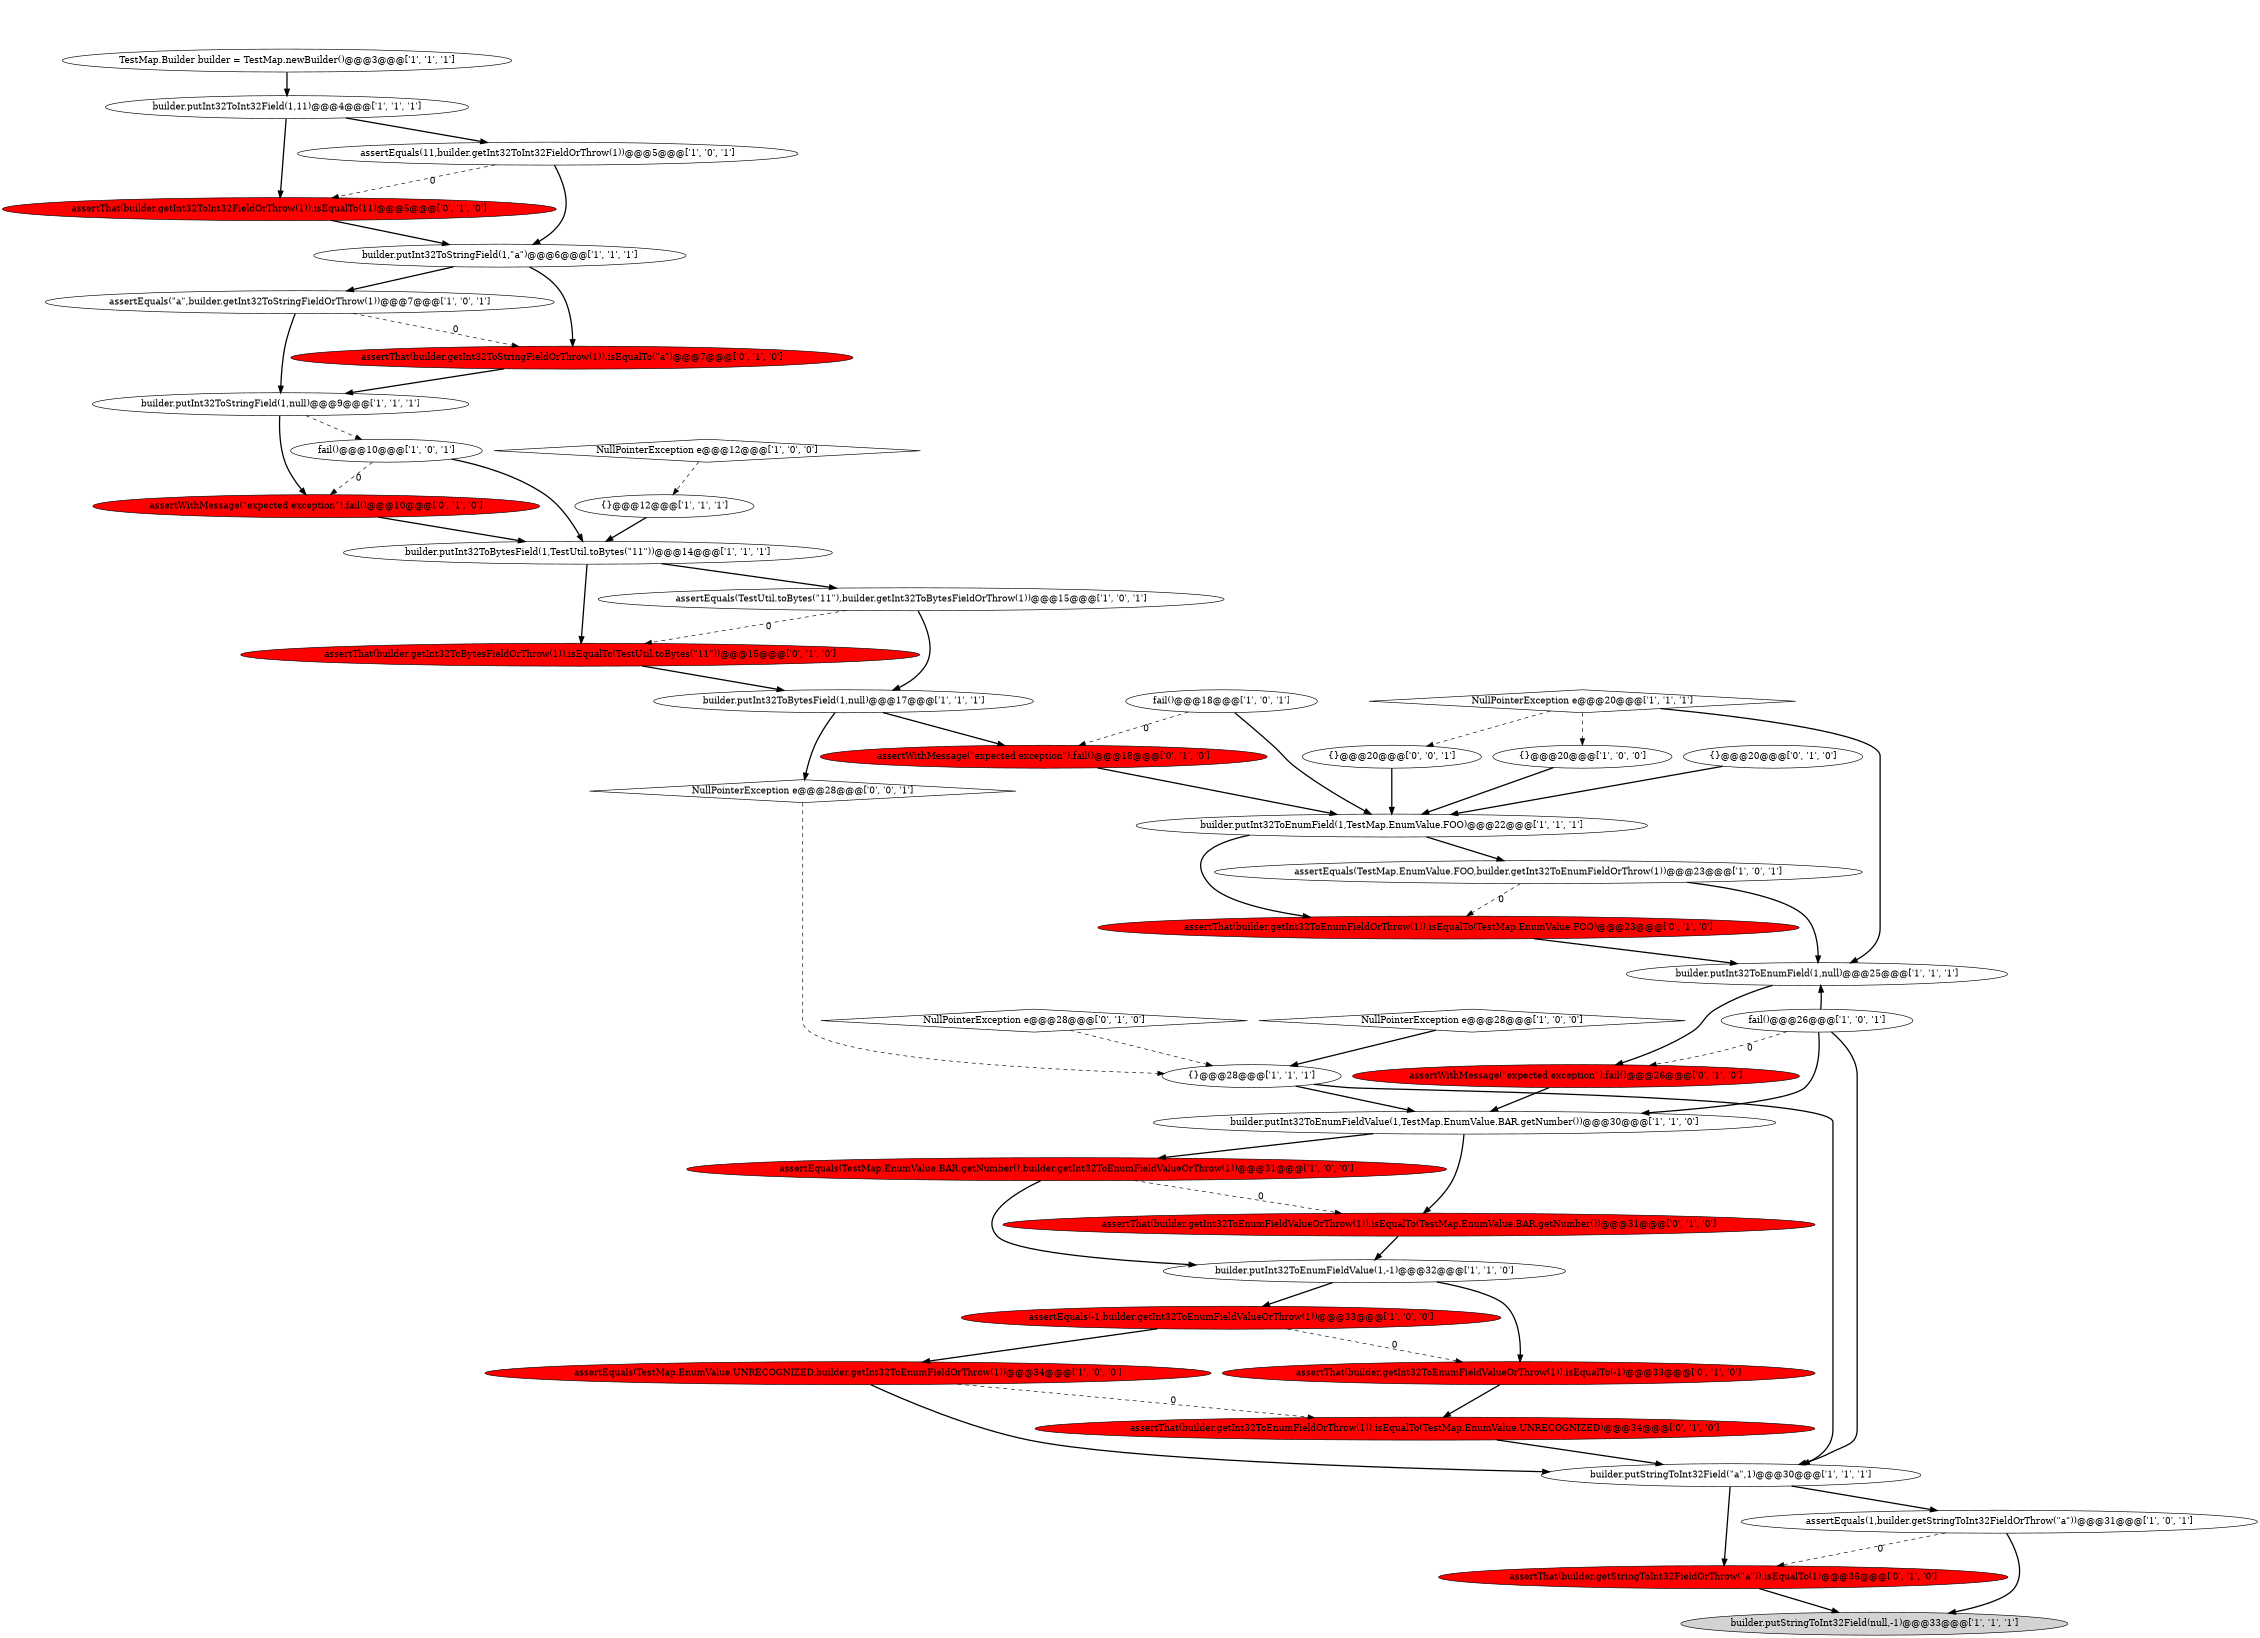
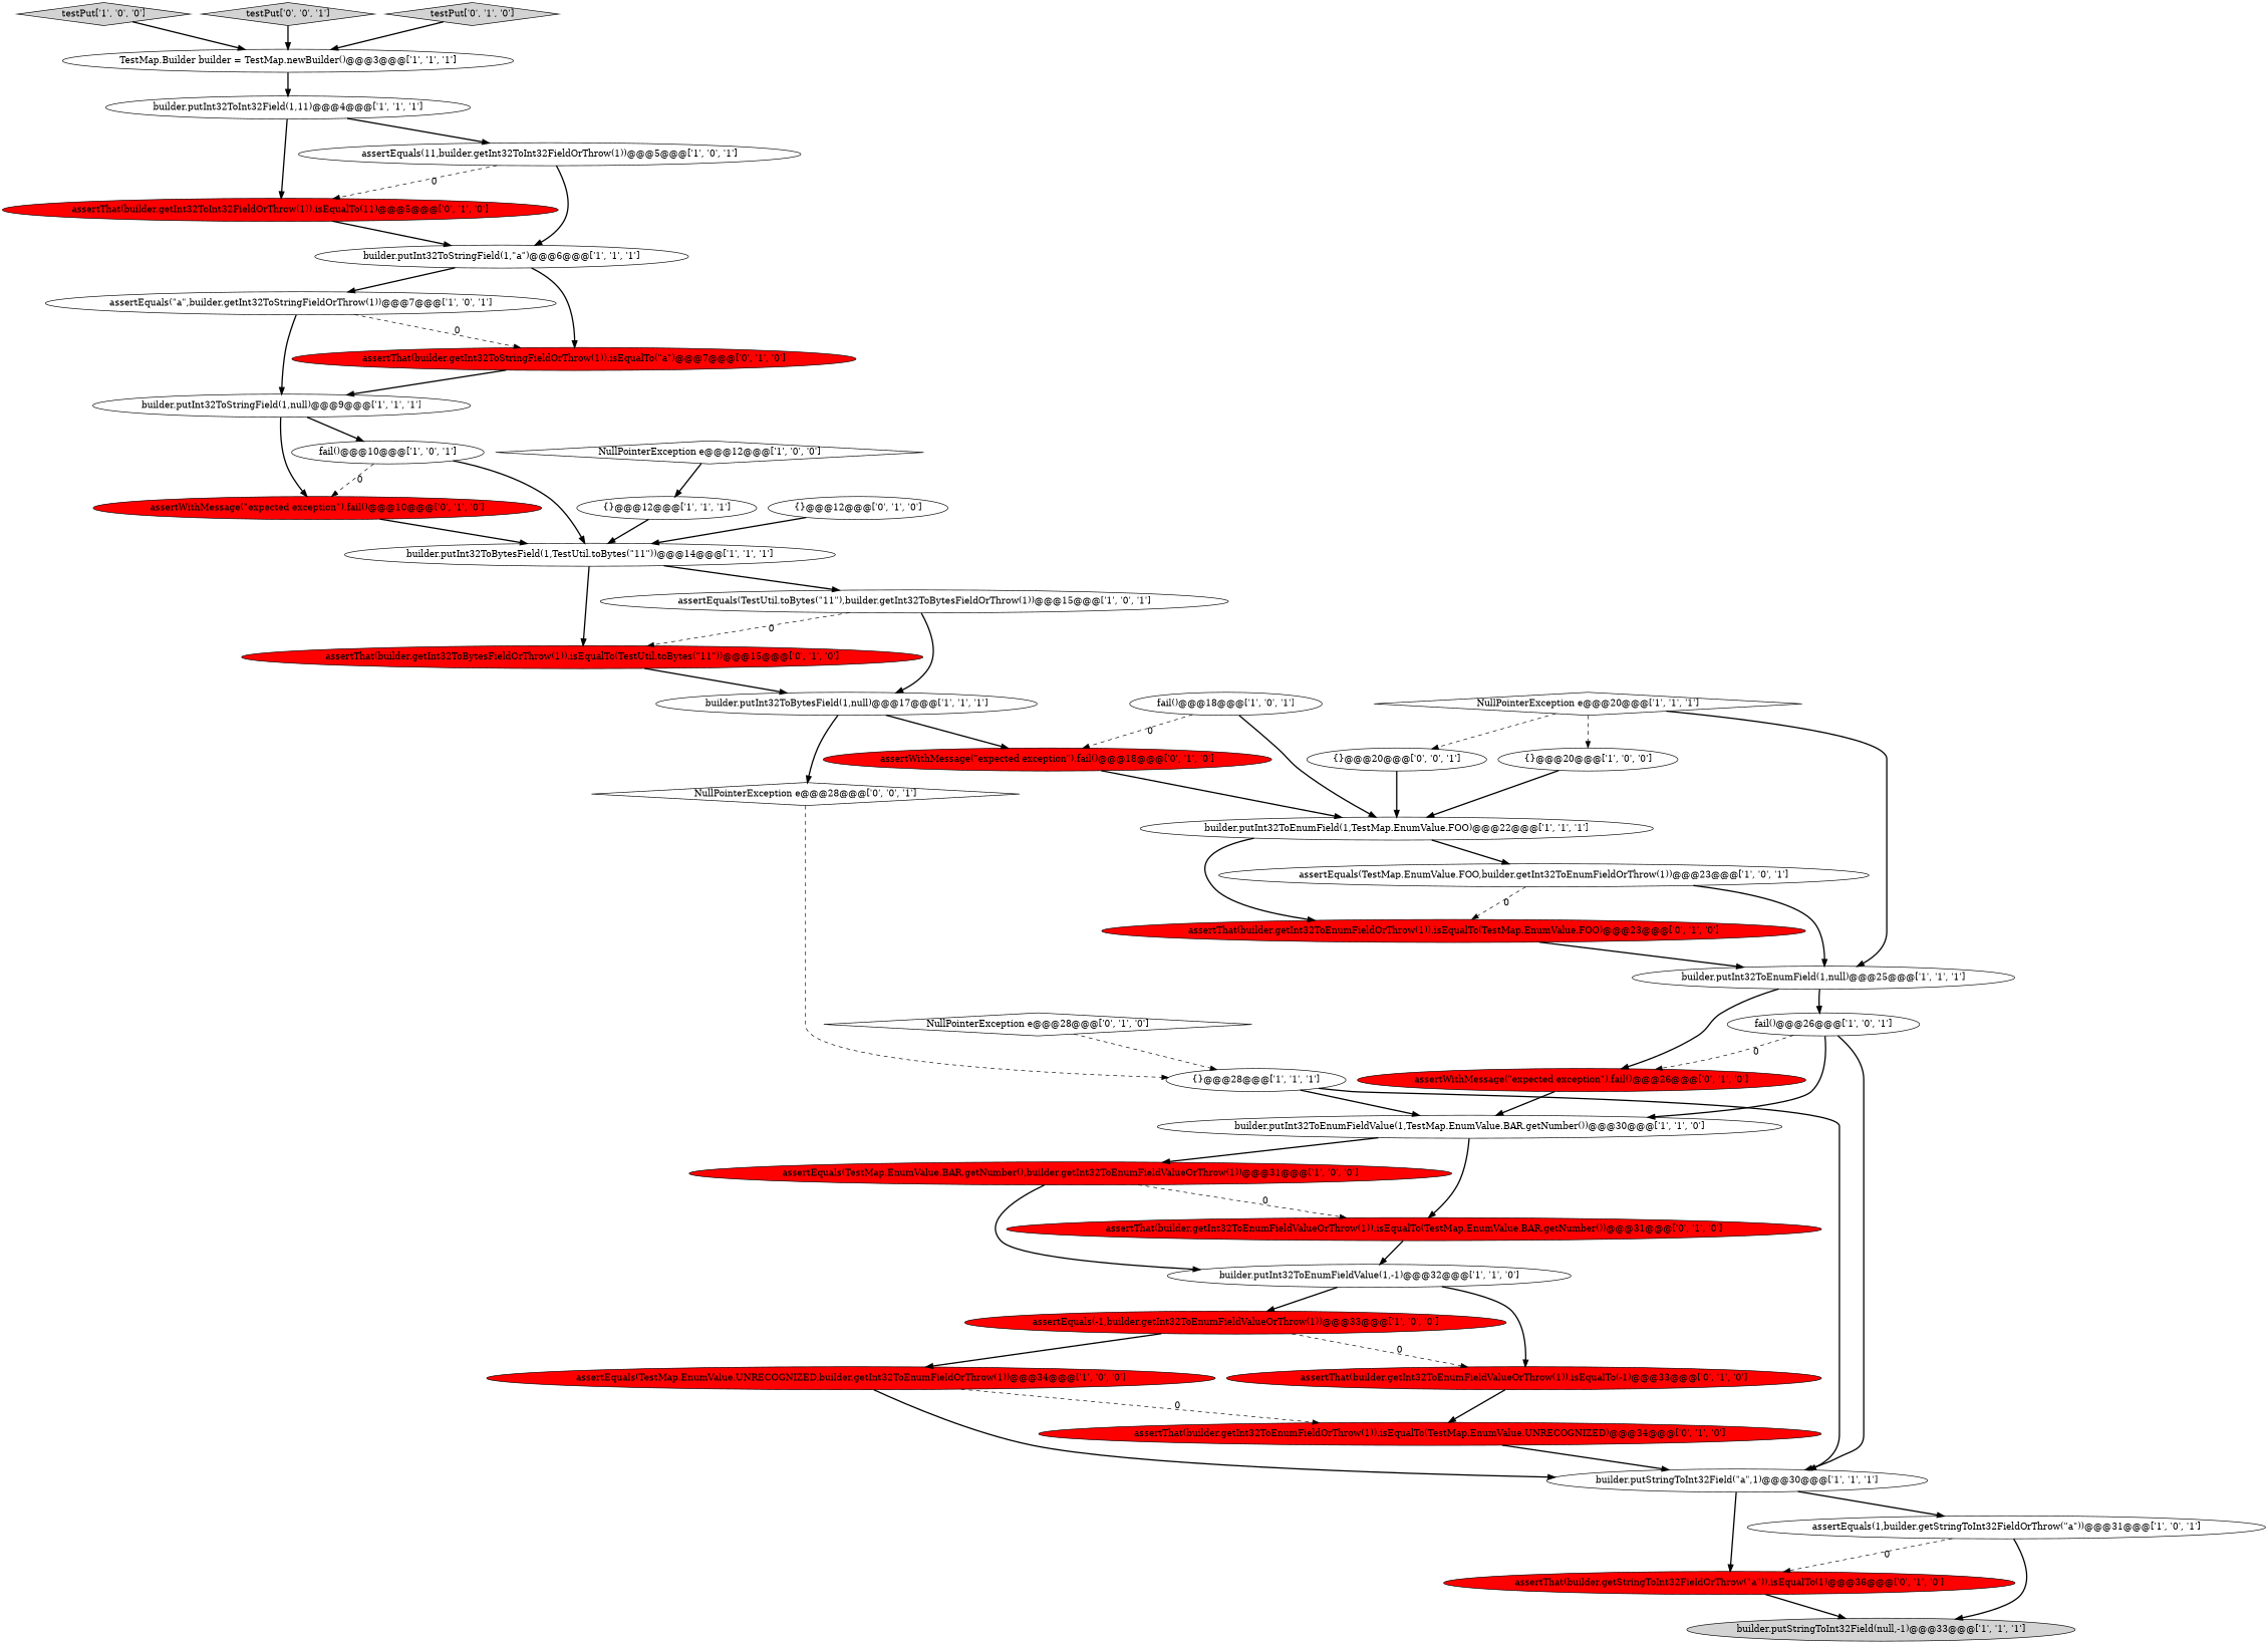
  digraph {
    node [fillcolor=white shape=ellipse style=filled]
    edge [style=bold]
    n1 [label="builder.putInt32ToBytesField(1,null)@@@17@@@['1', '1', '1']"]
    n2 [fillcolor=red label="assertWithMessage(\"expected exception\").fail()@@@18@@@['0', '1', '0']"]
    n3 [label="NullPointerException e@@@28@@@['0', '0', '1']" shape=diamond]
    n4 [label="fail()@@@18@@@['1', '0', '1']"]
    n5 [label="builder.putInt32ToEnumField(1,TestMap.EnumValue.FOO)@@@22@@@['1', '1', '1']"]
    n6 [fillcolor=red label="assertWithMessage(\"expected exception\").fail()@@@10@@@['0', '1', '0']"]
    n7 [label="builder.putInt32ToBytesField(1,TestUtil.toBytes(\"11\"))@@@14@@@['1', '1', '1']"]
    n8 [fillcolor=red label="assertThat(builder.getInt32ToBytesFieldOrThrow(1)).isEqualTo(TestUtil.toBytes(\"11\"))@@@15@@@['0', '1', '0']"]
    n9 [label="assertEquals(TestUtil.toBytes(\"11\"),builder.getInt32ToBytesFieldOrThrow(1))@@@15@@@['1', '0', '1']"]
+   n10 [fillcolor=lightgray label="testPut['1', '0', '0']" shape=diamond]
    n11 [label="TestMap.Builder builder = TestMap.newBuilder()@@@3@@@['1', '1', '1']"]
    n12 [label="builder.putInt32ToInt32Field(1,11)@@@4@@@['1', '1', '1']"]
    n13 [fillcolor=red label="assertEquals(TestMap.EnumValue.UNRECOGNIZED,builder.getInt32ToEnumFieldOrThrow(1))@@@34@@@['1', '0', '0']"]
    n14 [fillcolor=red label="assertThat(builder.getInt32ToEnumFieldOrThrow(1)).isEqualTo(TestMap.EnumValue.UNRECOGNIZED)@@@34@@@['0', '1', '0']"]
    n15 [label="builder.putStringToInt32Field(\"a\",1)@@@30@@@['1', '1', '1']"]
    n16 [fillcolor=red label="assertThat(builder.getStringToInt32FieldOrThrow(\"a\")).isEqualTo(1)@@@36@@@['0', '1', '0']"]
    n17 [label="assertEquals(1,builder.getStringToInt32FieldOrThrow(\"a\"))@@@31@@@['1', '0', '1']"]
    n18 [fillcolor=red label="assertEquals(TestMap.EnumValue.BAR.getNumber(),builder.getInt32ToEnumFieldValueOrThrow(1))@@@31@@@['1', '0', '0']"]
    n19 [fillcolor=red label="assertThat(builder.getInt32ToEnumFieldValueOrThrow(1)).isEqualTo(TestMap.EnumValue.BAR.getNumber())@@@31@@@['0', '1', '0']"]
    n20 [label="builder.putInt32ToEnumFieldValue(1,-1)@@@32@@@['1', '1', '0']"]
    n21 [fillcolor=red label="assertThat(builder.getInt32ToEnumFieldValueOrThrow(1)).isEqualTo(-1)@@@33@@@['0', '1', '0']"]
    n22 [fillcolor=red label="assertEquals(-1,builder.getInt32ToEnumFieldValueOrThrow(1))@@@33@@@['1', '0', '0']"]
    n23 [label="NullPointerException e@@@28@@@['0', '1', '0']" shape=diamond]
    n24 [label="{}@@@28@@@['1', '1', '1']"]
    n25 [label="builder.putInt32ToEnumFieldValue(1,TestMap.EnumValue.BAR.getNumber())@@@30@@@['1', '1', '0']"]
    n26 [fillcolor=lightgray label="builder.putStringToInt32Field(null,-1)@@@33@@@['1', '1', '1']"]
    n27 [fillcolor=red label="assertThat(builder.getInt32ToInt32FieldOrThrow(1)).isEqualTo(11)@@@5@@@['0', '1', '0']"]
    n28 [label="builder.putInt32ToStringField(1,\"a\")@@@6@@@['1', '1', '1']"]
    n29 [label="assertEquals(\"a\",builder.getInt32ToStringFieldOrThrow(1))@@@7@@@['1', '0', '1']"]
    n30 [fillcolor=red label="assertThat(builder.getInt32ToStringFieldOrThrow(1)).isEqualTo(\"a\")@@@7@@@['0', '1', '0']"]
    n31 [fillcolor=red label="assertThat(builder.getInt32ToEnumFieldOrThrow(1)).isEqualTo(TestMap.EnumValue.FOO)@@@23@@@['0', '1', '0']"]
    n32 [label="builder.putInt32ToEnumField(1,null)@@@25@@@['1', '1', '1']"]
    n33 [fillcolor=red label="assertWithMessage(\"expected exception\").fail()@@@26@@@['0', '1', '0']"]
    n34 [label="fail()@@@26@@@['1', '0', '1']"]
    n35 [label="builder.putInt32ToStringField(1,null)@@@9@@@['1', '1', '1']"]
    n36 [label="fail()@@@10@@@['1', '0', '1']"]
+   n37 [fillcolor=lightgray label="testPut['0', '0', '1']" shape=diamond]
    n38 [label="{}@@@12@@@['1', '1', '1']"]
    n39 [label="assertEquals(TestMap.EnumValue.FOO,builder.getInt32ToEnumFieldOrThrow(1))@@@23@@@['1', '0', '1']"]
    n40 [label="NullPointerException e@@@20@@@['1', '1', '1']" shape=diamond]
    n41 [label="{}@@@20@@@['0', '0', '1']"]
    n42 [label="{}@@@20@@@['1', '0', '0']"]
-   n43 [label="{}@@@20@@@['0', '1', '0']"]
+   n44 [label="{}@@@12@@@['0', '1', '0']"]
    n45 [label="assertEquals(11,builder.getInt32ToInt32FieldOrThrow(1))@@@5@@@['1', '0', '1']"]
    n46 [label="NullPointerException e@@@12@@@['1', '0', '0']" shape=diamond]
-   n47 [label="NullPointerException e@@@28@@@['1', '0', '0']" shape=diamond]
+   n48 [fillcolor=lightgray label="testPut['0', '1', '0']" shape=diamond]
    n1 -> n2
    n1 -> n3
    n2 -> n5
    n3 -> n24 [style=dashed]
    n4 -> n2 [label=0 style=dashed]
    n4 -> n5
    n5 -> n31
    n5 -> n39
    n6 -> n7
    n7 -> n8
    n7 -> n9
    n8 -> n1
    n9 -> n1
    n9 -> n8 [label=0 style=dashed]
+   n10 -> n11
    n11 -> n12
    n12 -> n27
    n12 -> n45
    n13 -> n14 [label=0 style=dashed]
    n13 -> n15
    n14 -> n15
    n15 -> n16
    n15 -> n17
    n16 -> n26
    n17 -> n16 [label=0 style=dashed]
    n17 -> n26
    n18 -> n19 [label=0 style=dashed]
    n18 -> n20
    n19 -> n20
    n20 -> n21
    n20 -> n22
    n21 -> n14
    n22 -> n13
    n22 -> n21 [label=0 style=dashed]
    n23 -> n24 [style=dashed]
    n24 -> n15
    n24 -> n25
    n25 -> n18
    n25 -> n19
    n27 -> n28
    n28 -> n29
    n28 -> n30
    n29 -> n30 [label=0 style=dashed]
    n29 -> n35
    n30 -> n35
    n31 -> n32
    n32 -> n33
-   n34 -> n32
+   n32 -> n34
    n33 -> n25
    n34 -> n15
    n34 -> n25
    n34 -> n33 [label=0 style=dashed]
    n35 -> n6
-   n35 -> n36 [style=dashed]
+   n35 -> n36
    n36 -> n6 [label=0 style=dashed]
    n36 -> n7
+   n37 -> n11
    n38 -> n7
    n39 -> n31 [label=0 style=dashed]
    n39 -> n32
    n40 -> n32
    n40 -> n41 [style=dashed]
    n40 -> n42 [style=dashed]
    n41 -> n5
    n42 -> n5
-   n43 -> n5
+   n44 -> n7
    n45 -> n27 [label=0 style=dashed]
    n45 -> n28
-   n46 -> n38 [style=dashed]
-   n47 -> n24
+   n46 -> n38
+   n48 -> n11
  }
